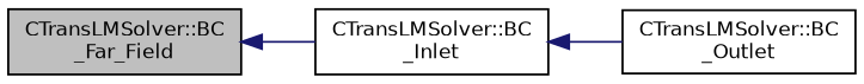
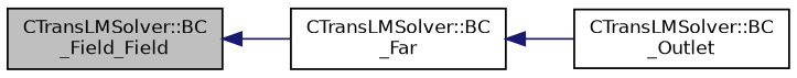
  digraph {
    rankdir=LR
    node [color=black fillcolor=white fontname=Helvetica fontsize=10 shape=record style=filled]
    edge [color=midnightblue dir=back fontname=Helvetica fontsize=10 labelfontname=Helvetica labelfontsize=10 style=solid]
-   n1 [fillcolor=grey75 fontcolor=black height=0.2 label="CTransLMSolver::BC\l_Far_Field" width=0.4]
-   n2 [height=0.2 label="CTransLMSolver::BC\l_Inlet" width=0.4]
+   n1 [fillcolor=grey75 fontcolor=black height=0.2 label="CTransLMSolver::BC\l_Field_Field" width=0.4]
+   n2 [height=0.2 label="CTransLMSolver::BC\l_Far" width=0.4]
    n3 [height=0.2 label="CTransLMSolver::BC\l_Outlet" width=0.4]
    n1 -> n2
    n2 -> n3
  }
